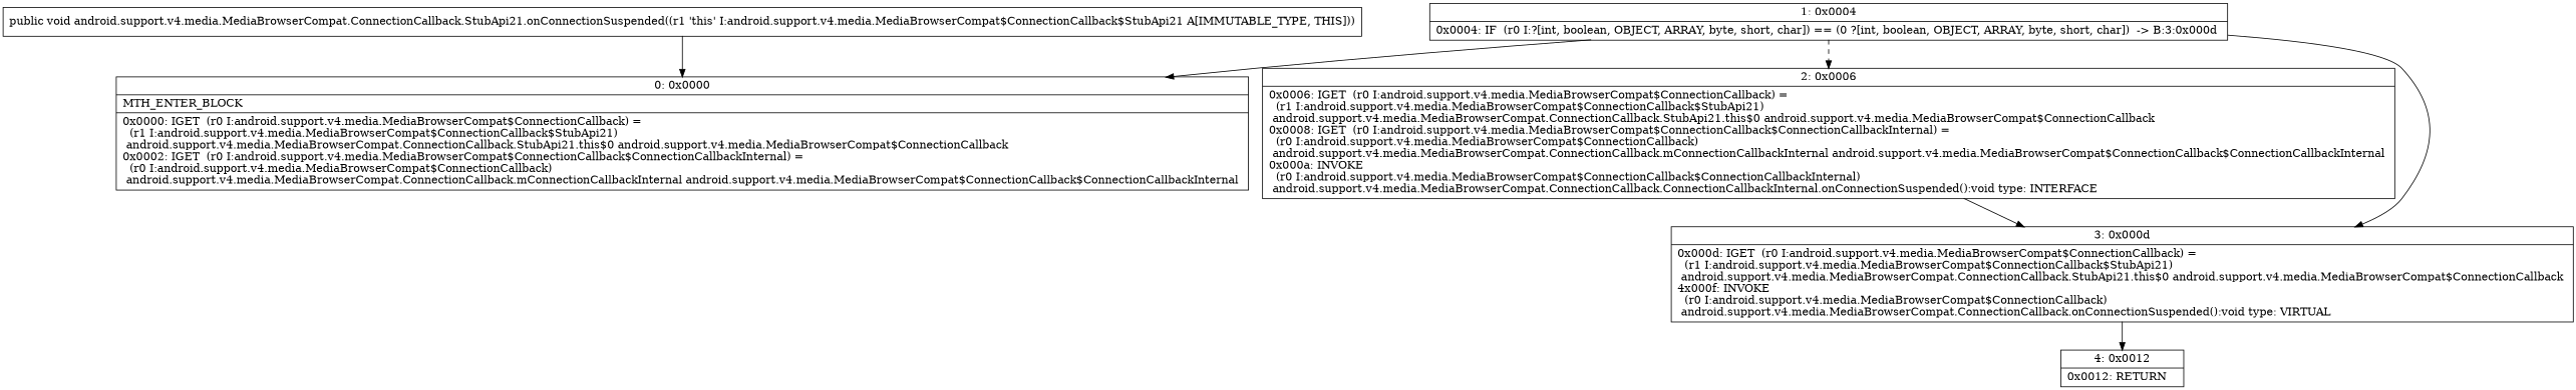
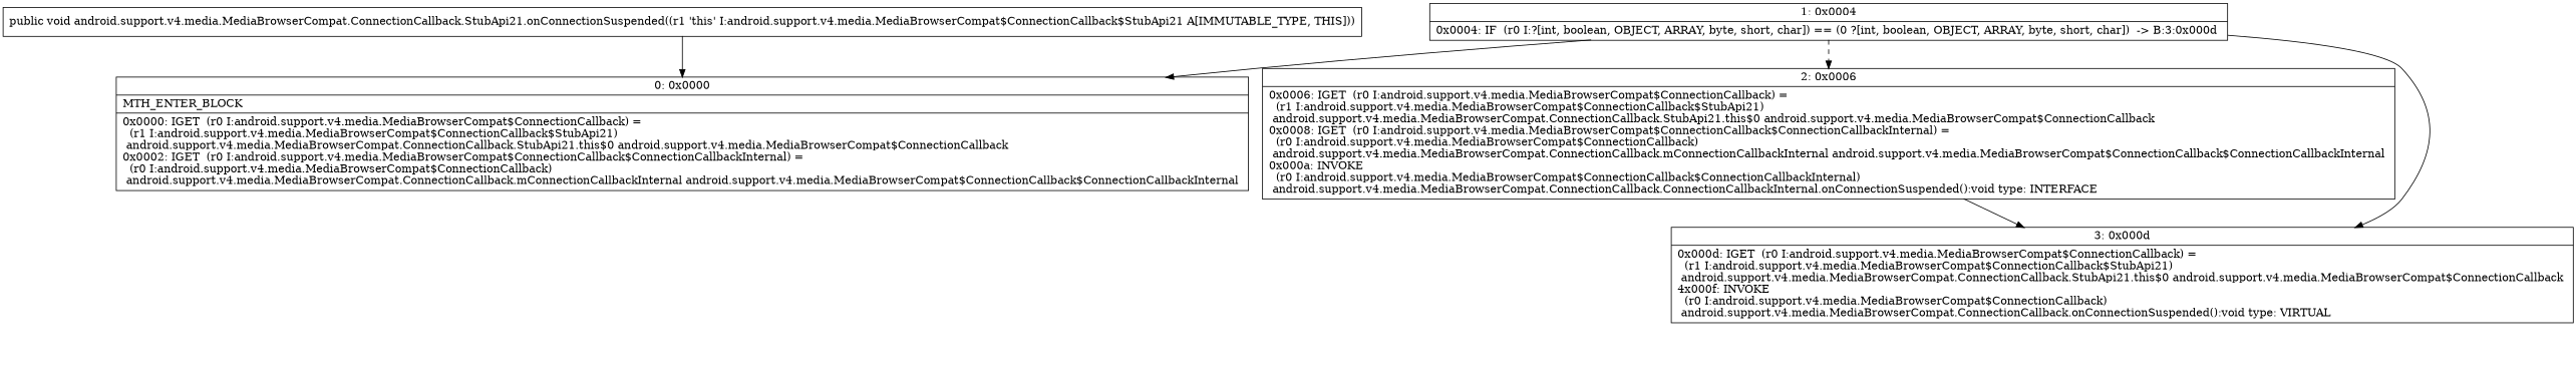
  digraph {
    fontname="DejaVu Serif"
    node [fontname="DejaVu Serif" shape=record]
    edge [fontname="DejaVu Serif"]
    n1 [label="{0\:\ 0x0000|MTH_ENTER_BLOCK\l|0x0000: IGET  (r0 I:android.support.v4.media.MediaBrowserCompat$ConnectionCallback) = \l  (r1 I:android.support.v4.media.MediaBrowserCompat$ConnectionCallback$StubApi21)\l android.support.v4.media.MediaBrowserCompat.ConnectionCallback.StubApi21.this$0 android.support.v4.media.MediaBrowserCompat$ConnectionCallback \l0x0002: IGET  (r0 I:android.support.v4.media.MediaBrowserCompat$ConnectionCallback$ConnectionCallbackInternal) = \l  (r0 I:android.support.v4.media.MediaBrowserCompat$ConnectionCallback)\l android.support.v4.media.MediaBrowserCompat.ConnectionCallback.mConnectionCallbackInternal android.support.v4.media.MediaBrowserCompat$ConnectionCallback$ConnectionCallbackInternal \l}"]
    n2 [label="{1\:\ 0x0004|0x0004: IF  (r0 I:?[int, boolean, OBJECT, ARRAY, byte, short, char]) == (0 ?[int, boolean, OBJECT, ARRAY, byte, short, char])  \-\> B:3:0x000d \l}"]
    n3 [label="{2\:\ 0x0006|0x0006: IGET  (r0 I:android.support.v4.media.MediaBrowserCompat$ConnectionCallback) = \l  (r1 I:android.support.v4.media.MediaBrowserCompat$ConnectionCallback$StubApi21)\l android.support.v4.media.MediaBrowserCompat.ConnectionCallback.StubApi21.this$0 android.support.v4.media.MediaBrowserCompat$ConnectionCallback \l0x0008: IGET  (r0 I:android.support.v4.media.MediaBrowserCompat$ConnectionCallback$ConnectionCallbackInternal) = \l  (r0 I:android.support.v4.media.MediaBrowserCompat$ConnectionCallback)\l android.support.v4.media.MediaBrowserCompat.ConnectionCallback.mConnectionCallbackInternal android.support.v4.media.MediaBrowserCompat$ConnectionCallback$ConnectionCallbackInternal \l0x000a: INVOKE  \l  (r0 I:android.support.v4.media.MediaBrowserCompat$ConnectionCallback$ConnectionCallbackInternal)\l android.support.v4.media.MediaBrowserCompat.ConnectionCallback.ConnectionCallbackInternal.onConnectionSuspended():void type: INTERFACE \l}"]
    n4 [label="{3\:\ 0x000d|0x000d: IGET  (r0 I:android.support.v4.media.MediaBrowserCompat$ConnectionCallback) = \l  (r1 I:android.support.v4.media.MediaBrowserCompat$ConnectionCallback$StubApi21)\l android.support.v4.media.MediaBrowserCompat.ConnectionCallback.StubApi21.this$0 android.support.v4.media.MediaBrowserCompat$ConnectionCallback \l4x000f: INVOKE  \l  (r0 I:android.support.v4.media.MediaBrowserCompat$ConnectionCallback)\l android.support.v4.media.MediaBrowserCompat.ConnectionCallback.onConnectionSuspended():void type: VIRTUAL \l}"]
-   n5 [label="{4\:\ 0x0012|0x0012: RETURN   \l}"]
    n6 [label="{public void android.support.v4.media.MediaBrowserCompat.ConnectionCallback.StubApi21.onConnectionSuspended((r1 'this' I:android.support.v4.media.MediaBrowserCompat$ConnectionCallback$StubApi21 A[IMMUTABLE_TYPE, THIS])) }"]
    n2 -> n1
    n2 -> n3 [style=dashed]
    n2 -> n4
    n3 -> n4
-   n4 -> n5
    n6 -> n1
  }
